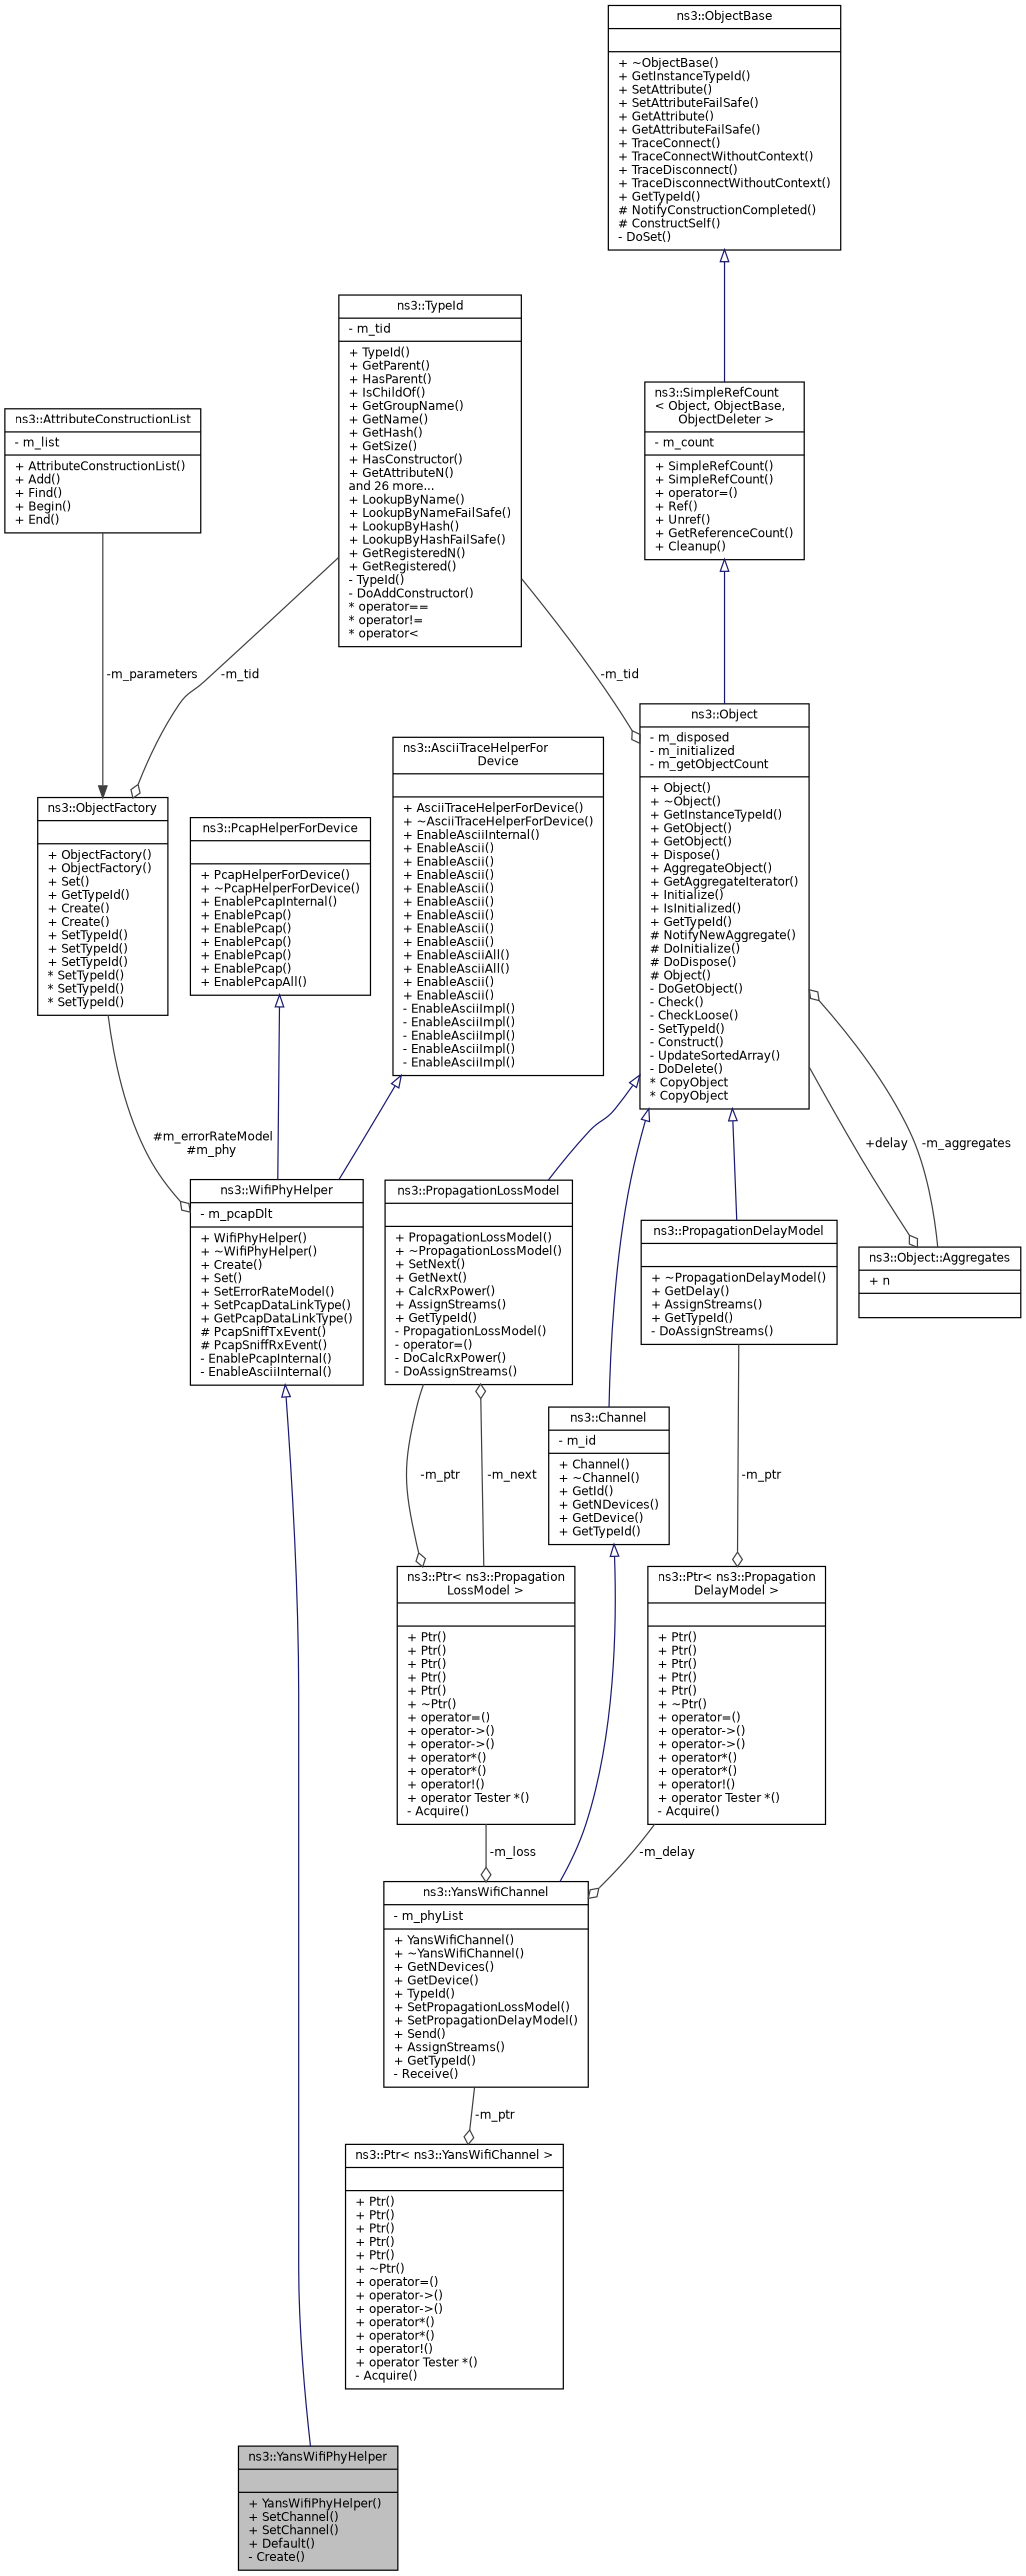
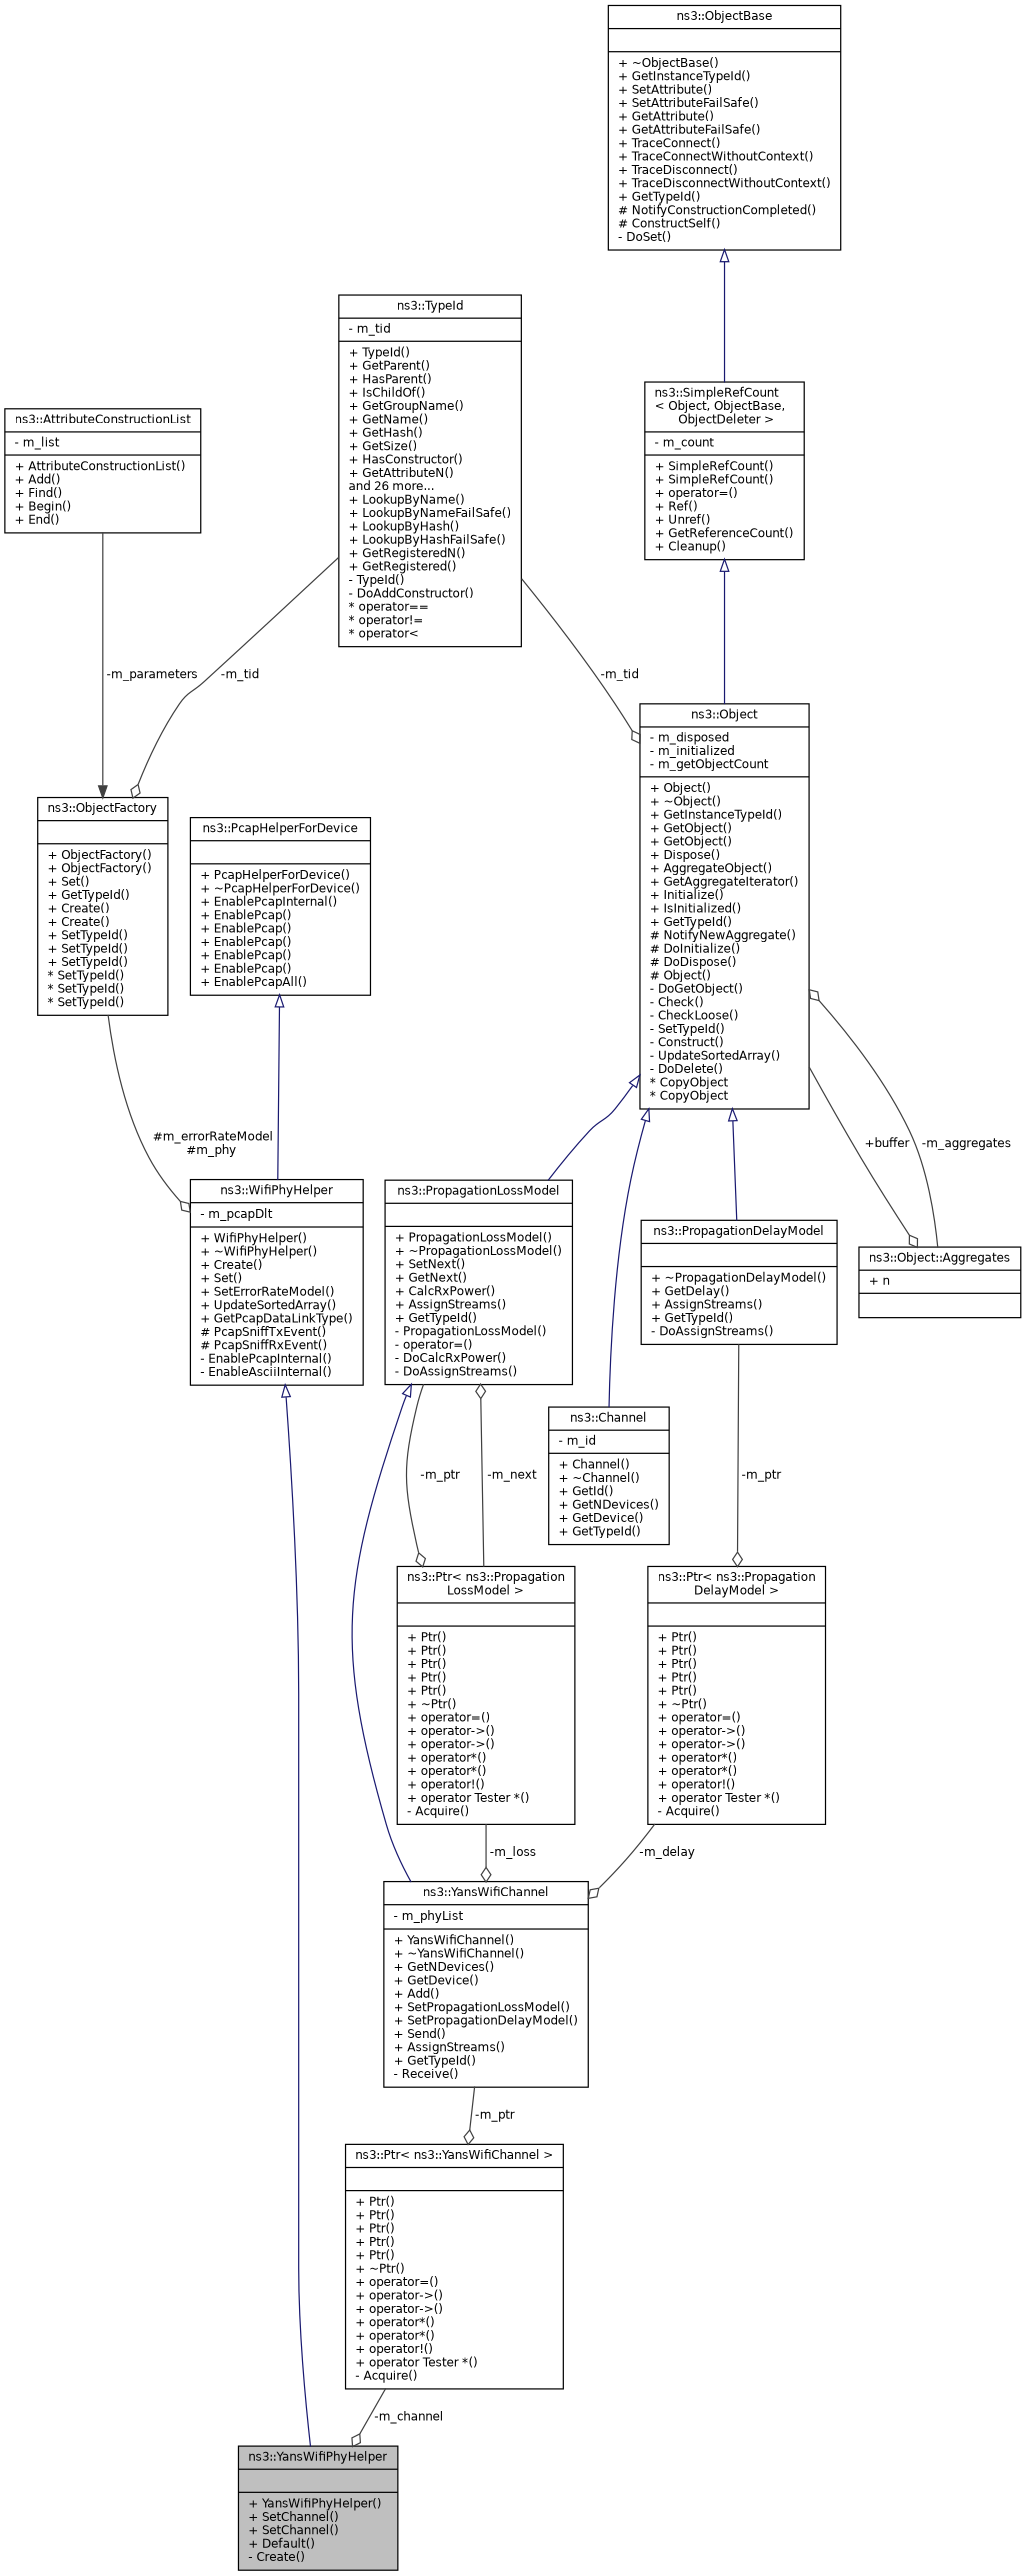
  digraph {
    fontname="DejaVu Sans"
    node [color=black fillcolor=white fontname="DejaVu Sans" fontsize=10 shape=record style=filled]
    edge [color=grey25 fontname="DejaVu Sans" fontsize=10 labelfontname=Helvetica labelfontsize=10 style=solid arrowhead=odiamond]
    n1 [fillcolor=grey75 fontcolor=black height=0.2 label="{ns3::YansWifiPhyHelper\n||+ YansWifiPhyHelper()\l+ SetChannel()\l+ SetChannel()\l+ Default()\l- Create()\l}" width=0.4]
-   n2 [height=0.2 label="{ns3::WifiPhyHelper\n|- m_pcapDlt\l|+ WifiPhyHelper()\l+ ~WifiPhyHelper()\l+ Create()\l+ Set()\l+ SetErrorRateModel()\l+ SetPcapDataLinkType()\l+ GetPcapDataLinkType()\l# PcapSniffTxEvent()\l# PcapSniffRxEvent()\l- EnablePcapInternal()\l- EnableAsciiInternal()\l}" width=0.4]
+   n2 [height=0.2 label="{ns3::WifiPhyHelper\n|- m_pcapDlt\l|+ WifiPhyHelper()\l+ ~WifiPhyHelper()\l+ Create()\l+ Set()\l+ SetErrorRateModel()\l+ UpdateSortedArray()\l+ GetPcapDataLinkType()\l# PcapSniffTxEvent()\l# PcapSniffRxEvent()\l- EnablePcapInternal()\l- EnableAsciiInternal()\l}" width=0.4]
    n3 [height=0.2 label="{ns3::PcapHelperForDevice\n||+ PcapHelperForDevice()\l+ ~PcapHelperForDevice()\l+ EnablePcapInternal()\l+ EnablePcap()\l+ EnablePcap()\l+ EnablePcap()\l+ EnablePcap()\l+ EnablePcap()\l+ EnablePcapAll()\l}" width=0.4]
-   n4 [height=0.2 label="{ns3::AsciiTraceHelperFor\lDevice\n||+ AsciiTraceHelperForDevice()\l+ ~AsciiTraceHelperForDevice()\l+ EnableAsciiInternal()\l+ EnableAscii()\l+ EnableAscii()\l+ EnableAscii()\l+ EnableAscii()\l+ EnableAscii()\l+ EnableAscii()\l+ EnableAscii()\l+ EnableAscii()\l+ EnableAsciiAll()\l+ EnableAsciiAll()\l+ EnableAscii()\l+ EnableAscii()\l- EnableAsciiImpl()\l- EnableAsciiImpl()\l- EnableAsciiImpl()\l- EnableAsciiImpl()\l- EnableAsciiImpl()\l}" width=0.4]
    n5 [height=0.2 label="{ns3::ObjectFactory\n||+ ObjectFactory()\l+ ObjectFactory()\l+ Set()\l+ GetTypeId()\l+ Create()\l+ Create()\l+ SetTypeId()\l+ SetTypeId()\l+ SetTypeId()\l* SetTypeId()\l* SetTypeId()\l* SetTypeId()\l}" width=0.4]
    n6 [height=0.2 label="{ns3::TypeId\n|- m_tid\l|+ TypeId()\l+ GetParent()\l+ HasParent()\l+ IsChildOf()\l+ GetGroupName()\l+ GetName()\l+ GetHash()\l+ GetSize()\l+ HasConstructor()\l+ GetAttributeN()\land 26 more...\l+ LookupByName()\l+ LookupByNameFailSafe()\l+ LookupByHash()\l+ LookupByHashFailSafe()\l+ GetRegisteredN()\l+ GetRegistered()\l- TypeId()\l- DoAddConstructor()\l* operator==\l* operator!=\l* operator\<\l}" width=0.4]
    n7 [height=0.2 label="{ns3::Object\n|- m_disposed\l- m_initialized\l- m_getObjectCount\l|+ Object()\l+ ~Object()\l+ GetInstanceTypeId()\l+ GetObject()\l+ GetObject()\l+ Dispose()\l+ AggregateObject()\l+ GetAggregateIterator()\l+ Initialize()\l+ IsInitialized()\l+ GetTypeId()\l# NotifyNewAggregate()\l# DoInitialize()\l# DoDispose()\l# Object()\l- DoGetObject()\l- Check()\l- CheckLoose()\l- SetTypeId()\l- Construct()\l- UpdateSortedArray()\l- DoDelete()\l* CopyObject\l* CopyObject\l}" width=0.4]
    n8 [height=0.2 label="{ns3::Channel\n|- m_id\l|+ Channel()\l+ ~Channel()\l+ GetId()\l+ GetNDevices()\l+ GetDevice()\l+ GetTypeId()\l}" width=0.4]
    n9 [height=0.2 label="{ns3::Object::Aggregates\n|+ n\l|}" width=0.4]
    n10 [height=0.2 label="{ns3::PropagationDelayModel\n||+ ~PropagationDelayModel()\l+ GetDelay()\l+ AssignStreams()\l+ GetTypeId()\l- DoAssignStreams()\l}" width=0.4]
    n11 [height=0.2 label="{ns3::PropagationLossModel\n||+ PropagationLossModel()\l+ ~PropagationLossModel()\l+ SetNext()\l+ GetNext()\l+ CalcRxPower()\l+ AssignStreams()\l+ GetTypeId()\l- PropagationLossModel()\l- operator=()\l- DoCalcRxPower()\l- DoAssignStreams()\l}" width=0.4]
    n12 [height=0.2 label="{ns3::AttributeConstructionList\n|- m_list\l|+ AttributeConstructionList()\l+ Add()\l+ Find()\l+ Begin()\l+ End()\l}" width=0.4]
    n13 [height=0.2 label="{ns3::Ptr\< ns3::YansWifiChannel \>\n||+ Ptr()\l+ Ptr()\l+ Ptr()\l+ Ptr()\l+ Ptr()\l+ ~Ptr()\l+ operator=()\l+ operator-\>()\l+ operator-\>()\l+ operator*()\l+ operator*()\l+ operator!()\l+ operator Tester *()\l- Acquire()\l}" width=0.4]
-   n14 [height=0.2 label="{ns3::YansWifiChannel\n|- m_phyList\l|+ YansWifiChannel()\l+ ~YansWifiChannel()\l+ GetNDevices()\l+ GetDevice()\l+ TypeId()\l+ SetPropagationLossModel()\l+ SetPropagationDelayModel()\l+ Send()\l+ AssignStreams()\l+ GetTypeId()\l- Receive()\l}" width=0.4]
+   n14 [height=0.2 label="{ns3::YansWifiChannel\n|- m_phyList\l|+ YansWifiChannel()\l+ ~YansWifiChannel()\l+ GetNDevices()\l+ GetDevice()\l+ Add()\l+ SetPropagationLossModel()\l+ SetPropagationDelayModel()\l+ Send()\l+ AssignStreams()\l+ GetTypeId()\l- Receive()\l}" width=0.4]
    n15 [height=0.2 label="{ns3::Ptr\< ns3::Propagation\lDelayModel \>\n||+ Ptr()\l+ Ptr()\l+ Ptr()\l+ Ptr()\l+ Ptr()\l+ ~Ptr()\l+ operator=()\l+ operator-\>()\l+ operator-\>()\l+ operator*()\l+ operator*()\l+ operator!()\l+ operator Tester *()\l- Acquire()\l}" width=0.4]
    n16 [height=0.2 label="{ns3::Ptr\< ns3::Propagation\lLossModel \>\n||+ Ptr()\l+ Ptr()\l+ Ptr()\l+ Ptr()\l+ Ptr()\l+ ~Ptr()\l+ operator=()\l+ operator-\>()\l+ operator-\>()\l+ operator*()\l+ operator*()\l+ operator!()\l+ operator Tester *()\l- Acquire()\l}" width=0.4]
    n17 [height=0.2 label="{ns3::SimpleRefCount\l\< Object, ObjectBase,\l ObjectDeleter \>\n|- m_count\l|+ SimpleRefCount()\l+ SimpleRefCount()\l+ operator=()\l+ Ref()\l+ Unref()\l+ GetReferenceCount()\l+ Cleanup()\l}" width=0.4]
    n18 [height=0.2 label="{ns3::ObjectBase\n||+ ~ObjectBase()\l+ GetInstanceTypeId()\l+ SetAttribute()\l+ SetAttributeFailSafe()\l+ GetAttribute()\l+ GetAttributeFailSafe()\l+ TraceConnect()\l+ TraceConnectWithoutContext()\l+ TraceDisconnect()\l+ TraceDisconnectWithoutContext()\l+ GetTypeId()\l# NotifyConstructionCompleted()\l# ConstructSelf()\l- DoSet()\l}" width=0.4]
    n2 -> n1 [arrowtail=onormal color=midnightblue dir=back arrowhead=""]
    n3 -> n2 [arrowtail=onormal color=midnightblue dir=back arrowhead=""]
-   n4 -> n2 [arrowtail=onormal color=midnightblue dir=back arrowhead=""]
    n5 -> n2 [label=" #m_errorRateModel\n#m_phy"]
    n6 -> n5 [label=" -m_tid"]
    n6 -> n7 [label=" -m_tid"]
    n7 -> n8 [arrowtail=onormal color=midnightblue dir=back arrowhead=""]
-   n7 -> n9 [label=" +delay"]
+   n7 -> n9 [label=" +buffer"]
    n7 -> n10 [arrowtail=onormal color=midnightblue dir=back arrowhead=""]
    n7 -> n11 [arrowtail=onormal color=midnightblue dir=back arrowhead=""]
-   n8 -> n14 [arrowtail=onormal color=midnightblue dir=back arrowhead=""]
+   n11 -> n14 [arrowtail=onormal color=midnightblue dir=back arrowhead=""]
    n9 -> n7 [label=" -m_aggregates"]
    n10 -> n15 [label=" -m_ptr"]
    n11 -> n16 [label=" -m_ptr"]
    n12 -> n5 [arrowhead=normal label=" -m_parameters"]
+   n13 -> n1 [label=" -m_channel"]
    n14 -> n13 [label=" -m_ptr"]
    n15 -> n14 [label=" -m_delay"]
    n16 -> n11 [label=" -m_next"]
    n16 -> n14 [label=" -m_loss"]
    n17 -> n7 [arrowtail=onormal color=midnightblue dir=back arrowhead=""]
    n18 -> n17 [arrowtail=onormal color=midnightblue dir=back arrowhead=""]
  }
